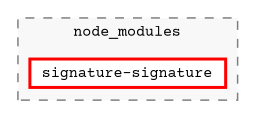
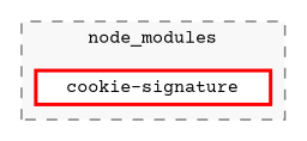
  digraph {
    compound=true
    rankdir=LR
    fontname="Courier Prime"
-   n1 [color=red fillcolor=white fontname="Courier Prime" fontsize=10 height=0.2 label="signature-signature" shape=box style="filled,bold" width=0.4]
+   n1 [color=red fillcolor=white fontname="Courier Prime" fontsize=10 height=0.2 label="cookie-signature" shape=box style="filled,bold" width=0.4]
    subgraph cluster_1 {
      bgcolor="#f8f8f8"
      fontsize=10
      label=node_modules
      pencolor=grey50
      style="filled,dashed"
      n1
    }
  }
